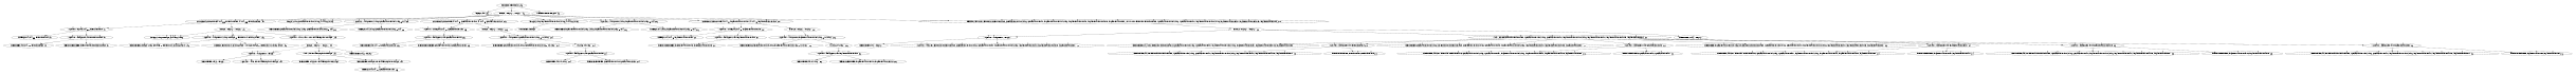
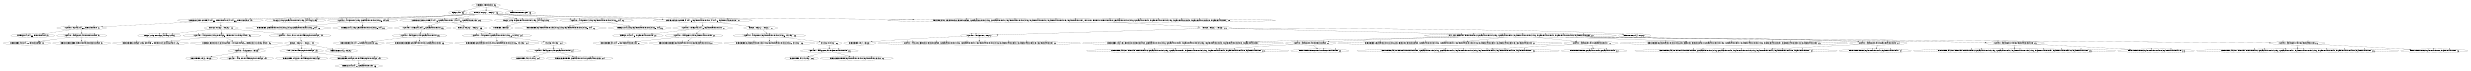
  digraph {
    n1 [label=<(METHOD,toExtension)<SUB>195</SUB>>]
    n2 [label=<(PARAM,this)<SUB>195</SUB>>]
    n3 [label=<(BLOCK,&lt;empty&gt;,&lt;empty&gt;)<SUB>196</SUB>>]
    n4 [label=<(METHOD_RETURN,ANY)<SUB>195</SUB>>]
    n5 [label=<(CONTROL_STRUCTURE,if (null == extensionName),if (null == extensionName))<SUB>197</SUB>>]
    n6 [label=<(LOCAL,String specificationVersionString: java.lang.String)>]
    n7 [label=<(&lt;operator&gt;.assignment,String specificationVersionString = null)<SUB>202</SUB>>]
    n8 [label=<(CONTROL_STRUCTURE,if (null != specificationVersion),if (null != specificationVersion))<SUB>203</SUB>>]
    n9 [label=<(LOCAL,String implementationVersionString: java.lang.String)>]
    n10 [label=<(&lt;operator&gt;.assignment,String implementationVersionString = null)<SUB>206</SUB>>]
    n11 [label=<(CONTROL_STRUCTURE,if (null != implementationVersion),if (null != implementationVersion))<SUB>207</SUB>>]
    n12 [label=<(RETURN,return new Extension(extensionName, specificationVersionString, specificationVendor, implementationVersionString, implementationVendor, implementationVendorID, implementationURL);,return new Extension(extensionName, specificationVersionString, specificationVendor, implementationVersionString, implementationVendor, implementationVendorID, implementationURL);)<SUB>210</SUB>>]
    n13 [label=<(MODIFIER,VIRTUAL)>]
    n14 [label=<(&lt;operator&gt;.equals,null == extensionName)<SUB>197</SUB>>]
    n15 [label=<(BLOCK,&lt;empty&gt;,&lt;empty&gt;)<SUB>197</SUB>>]
    n16 [label=<(IDENTIFIER,specificationVersionString,String specificationVersionString = null)<SUB>202</SUB>>]
    n17 [label=<(LITERAL,null,String specificationVersionString = null)<SUB>202</SUB>>]
    n18 [label=<(&lt;operator&gt;.notEquals,null != specificationVersion)<SUB>203</SUB>>]
    n19 [label=<(BLOCK,&lt;empty&gt;,&lt;empty&gt;)<SUB>203</SUB>>]
    n20 [label=<(IDENTIFIER,implementationVersionString,String implementationVersionString = null)<SUB>206</SUB>>]
    n21 [label=<(LITERAL,null,String implementationVersionString = null)<SUB>206</SUB>>]
    n22 [label=<(&lt;operator&gt;.notEquals,null != implementationVersion)<SUB>207</SUB>>]
    n23 [label=<(BLOCK,&lt;empty&gt;,&lt;empty&gt;)<SUB>207</SUB>>]
    n24 [label=<(BLOCK,&lt;empty&gt;,&lt;empty&gt;)<SUB>210</SUB>>]
    n25 [label=<(LITERAL,null,null == extensionName)<SUB>197</SUB>>]
    n26 [label=<(&lt;operator&gt;.fieldAccess,this.extensionName)<SUB>197</SUB>>]
    n27 [label=<(LOCAL,String message: java.lang.String)>]
    n28 [label=<(&lt;operator&gt;.assignment,String message = &quot;Extension is missing name.&quot;)<SUB>198</SUB>>]
    n29 [label=<(&lt;operator&gt;.throw,throw new BuildException(message);)<SUB>199</SUB>>]
    n30 [label=<(IDENTIFIER,this,null == extensionName)<SUB>197</SUB>>]
    n31 [label=<(FIELD_IDENTIFIER,extensionName,extensionName)<SUB>197</SUB>>]
    n32 [label=<(IDENTIFIER,message,String message = &quot;Extension is missing name.&quot;)<SUB>198</SUB>>]
    n33 [label=<(LITERAL,&quot;Extension is missing name.&quot;,String message = &quot;Extension is missing name.&quot;)<SUB>198</SUB>>]
    n34 [label=<(BLOCK,&lt;empty&gt;,&lt;empty&gt;)<SUB>199</SUB>>]
    n35 [label=<(&lt;operator&gt;.assignment,&lt;empty&gt;)>]
    n36 [label=<(&lt;init&gt;,new BuildException(message))<SUB>199</SUB>>]
    n37 [label=<(IDENTIFIER,$obj3,&lt;empty&gt;)>]
    n38 [label=<(IDENTIFIER,$obj3,&lt;empty&gt;)>]
    n39 [label=<(&lt;operator&gt;.alloc,new BuildException(message))<SUB>199</SUB>>]
    n40 [label=<(IDENTIFIER,$obj3,new BuildException(message))>]
    n41 [label=<(IDENTIFIER,message,new BuildException(message))<SUB>199</SUB>>]
    n42 [label=<(LITERAL,null,null != specificationVersion)<SUB>203</SUB>>]
    n43 [label=<(&lt;operator&gt;.fieldAccess,this.specificationVersion)<SUB>203</SUB>>]
    n44 [label=<(&lt;operator&gt;.assignment,specificationVersionString = toString())<SUB>204</SUB>>]
    n45 [label=<(IDENTIFIER,this,null != specificationVersion)<SUB>203</SUB>>]
    n46 [label=<(FIELD_IDENTIFIER,specificationVersion,specificationVersion)<SUB>203</SUB>>]
    n47 [label=<(IDENTIFIER,specificationVersionString,specificationVersionString = toString())<SUB>204</SUB>>]
    n48 [label=<(toString,toString())<SUB>204</SUB>>]
    n49 [label=<(&lt;operator&gt;.fieldAccess,this.specificationVersion)<SUB>204</SUB>>]
    n50 [label=<(IDENTIFIER,this,toString())<SUB>204</SUB>>]
    n51 [label=<(FIELD_IDENTIFIER,specificationVersion,specificationVersion)<SUB>204</SUB>>]
    n52 [label=<(LITERAL,null,null != implementationVersion)<SUB>207</SUB>>]
    n53 [label=<(&lt;operator&gt;.fieldAccess,this.implementationVersion)<SUB>207</SUB>>]
    n54 [label=<(&lt;operator&gt;.assignment,implementationVersionString = toString())<SUB>208</SUB>>]
+   n55 [label=<(IDENTIFIER,this,null != implementationVersion)<SUB>207</SUB>>]
    n56 [label=<(FIELD_IDENTIFIER,implementationVersion,implementationVersion)<SUB>207</SUB>>]
    n57 [label=<(IDENTIFIER,implementationVersionString,implementationVersionString = toString())<SUB>208</SUB>>]
    n58 [label=<(toString,toString())<SUB>208</SUB>>]
    n59 [label=<(&lt;operator&gt;.fieldAccess,this.implementationVersion)<SUB>208</SUB>>]
    n60 [label=<(IDENTIFIER,this,toString())<SUB>208</SUB>>]
    n61 [label=<(FIELD_IDENTIFIER,implementationVersion,implementationVersion)<SUB>208</SUB>>]
    n62 [label=<(&lt;operator&gt;.assignment,&lt;empty&gt;)>]
    n63 [label=<(&lt;init&gt;,new Extension(extensionName, specificationVersionString, specificationVendor, implementationVersionString, implementationVendor, implementationVendorID, implementationURL))<SUB>210</SUB>>]
    n64 [label=<(IDENTIFIER,$obj4,&lt;empty&gt;)>]
    n65 [label=<(IDENTIFIER,$obj4,&lt;empty&gt;)>]
    n66 [label=<(&lt;operator&gt;.alloc,new Extension(extensionName, specificationVersionString, specificationVendor, implementationVersionString, implementationVendor, implementationVendorID, implementationURL))<SUB>210</SUB>>]
    n67 [label=<(IDENTIFIER,$obj4,new Extension(extensionName, specificationVersionString, specificationVendor, implementationVersionString, implementationVendor, implementationVendorID, implementationURL))>]
    n68 [label=<(&lt;operator&gt;.fieldAccess,this.extensionName)<SUB>210</SUB>>]
    n69 [label=<(IDENTIFIER,specificationVersionString,new Extension(extensionName, specificationVersionString, specificationVendor, implementationVersionString, implementationVendor, implementationVendorID, implementationURL))<SUB>211</SUB>>]
    n70 [label=<(&lt;operator&gt;.fieldAccess,this.specificationVendor)<SUB>212</SUB>>]
    n71 [label=<(IDENTIFIER,implementationVersionString,new Extension(extensionName, specificationVersionString, specificationVendor, implementationVersionString, implementationVendor, implementationVendorID, implementationURL))<SUB>213</SUB>>]
    n72 [label=<(&lt;operator&gt;.fieldAccess,this.implementationVendor)<SUB>214</SUB>>]
    n73 [label=<(&lt;operator&gt;.fieldAccess,this.implementationVendorID)<SUB>215</SUB>>]
    n74 [label=<(&lt;operator&gt;.fieldAccess,this.implementationURL)<SUB>216</SUB>>]
    n75 [label=<(IDENTIFIER,this,new Extension(extensionName, specificationVersionString, specificationVendor, implementationVersionString, implementationVendor, implementationVendorID, implementationURL))<SUB>210</SUB>>]
    n76 [label=<(FIELD_IDENTIFIER,extensionName,extensionName)<SUB>210</SUB>>]
    n77 [label=<(IDENTIFIER,this,new Extension(extensionName, specificationVersionString, specificationVendor, implementationVersionString, implementationVendor, implementationVendorID, implementationURL))<SUB>212</SUB>>]
    n78 [label=<(FIELD_IDENTIFIER,specificationVendor,specificationVendor)<SUB>212</SUB>>]
    n79 [label=<(IDENTIFIER,this,new Extension(extensionName, specificationVersionString, specificationVendor, implementationVersionString, implementationVendor, implementationVendorID, implementationURL))<SUB>214</SUB>>]
    n80 [label=<(FIELD_IDENTIFIER,implementationVendor,implementationVendor)<SUB>214</SUB>>]
    n81 [label=<(IDENTIFIER,this,new Extension(extensionName, specificationVersionString, specificationVendor, implementationVersionString, implementationVendor, implementationVendorID, implementationURL))<SUB>215</SUB>>]
    n82 [label=<(FIELD_IDENTIFIER,implementationVendorID,implementationVendorID)<SUB>215</SUB>>]
    n83 [label=<(IDENTIFIER,this,new Extension(extensionName, specificationVersionString, specificationVendor, implementationVersionString, implementationVendor, implementationVendorID, implementationURL))<SUB>216</SUB>>]
    n84 [label=<(FIELD_IDENTIFIER,implementationURL,implementationURL)<SUB>216</SUB>>]
    n1 -> n2
    n1 -> n3
    n1 -> n4
    n3 -> n5
    n3 -> n6
    n3 -> n7
    n3 -> n8
    n3 -> n9
    n3 -> n10
    n3 -> n11
    n3 -> n12
    n5 -> n14
    n5 -> n15
    n7 -> n16
    n7 -> n17
    n8 -> n18
    n8 -> n19
    n9 -> n13
    n10 -> n20
    n10 -> n21
    n11 -> n22
    n11 -> n23
    n12 -> n24
    n14 -> n25
    n14 -> n26
    n15 -> n27
    n15 -> n28
    n15 -> n29
    n18 -> n43
    n19 -> n44
    n22 -> n52
    n22 -> n53
    n23 -> n54
    n24 -> n62
    n24 -> n63
    n24 -> n64
    n26 -> n30
    n26 -> n31
    n28 -> n32
    n28 -> n33
    n29 -> n34
    n34 -> n35
    n34 -> n36
    n34 -> n37
    n35 -> n38
    n35 -> n39
    n36 -> n40
    n36 -> n41
    n41 -> n42
    n43 -> n45
    n43 -> n46
    n44 -> n47
    n44 -> n48
    n48 -> n49
    n49 -> n50
    n49 -> n51
+   n53 -> n55
    n53 -> n56
    n54 -> n57
    n54 -> n58
    n58 -> n59
    n59 -> n60
    n59 -> n61
    n62 -> n65
    n62 -> n66
    n63 -> n67
    n63 -> n68
    n63 -> n69
    n63 -> n70
    n63 -> n71
    n63 -> n72
    n63 -> n73
    n63 -> n74
    n68 -> n75
    n68 -> n76
    n70 -> n77
    n70 -> n78
    n72 -> n79
    n72 -> n80
    n73 -> n81
    n73 -> n82
    n74 -> n83
    n74 -> n84
  }
